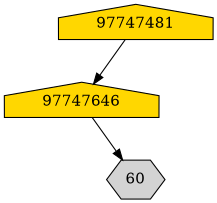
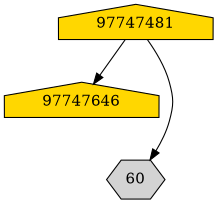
  strict digraph {
    node [fillcolor=gold shape=house style=filled]
    97747481
    97747646
    60 [fillcolor=lightgrey shape=hexagon]
    97747481 -> 97747646
-   97747646 -> 60
+   97747481 -> 60
  }
